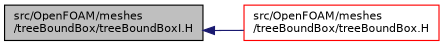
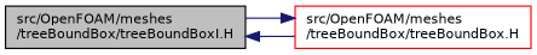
  digraph {
    rankdir=LR
    node [fontname=Helvetica fontsize=10 shape=record]
    edge [color=midnightblue dir=back fontname=Helvetica fontsize=10 labelfontname=Helvetica labelfontsize=10 style=solid]
    n1 [color=black fillcolor=grey75 fontcolor=black height=0.2 label="src/OpenFOAM/meshes\l/treeBoundBox/treeBoundBoxI.H" style=filled width=0.4]
    n2 [color=red height=0.2 label="src/OpenFOAM/meshes\l/treeBoundBox/treeBoundBox.H" width=0.4]
    n1 -> n2
+   n2 -> n1
  }
